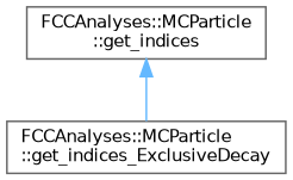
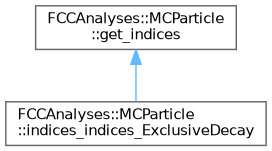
  digraph {
    rankdir=TB
    node [color=grey40 fillcolor=white fontname=Helvetica fontsize=10 shape=box style=filled]
    n1 [height=0.2 label="FCCAnalyses::MCParticle\l::get_indices" width=0.4]
-   n2 [height=0.2 label="FCCAnalyses::MCParticle\l::get_indices_ExclusiveDecay" width=0.4]
+   n2 [height=0.2 label="FCCAnalyses::MCParticle\l::indices_indices_ExclusiveDecay" width=0.4]
    n1 -> n2 [color=steelblue1 dir=back fontname=Helvetica fontsize=10 labelfontname=Helvetica labelfontsize=10 style=solid]
  }
